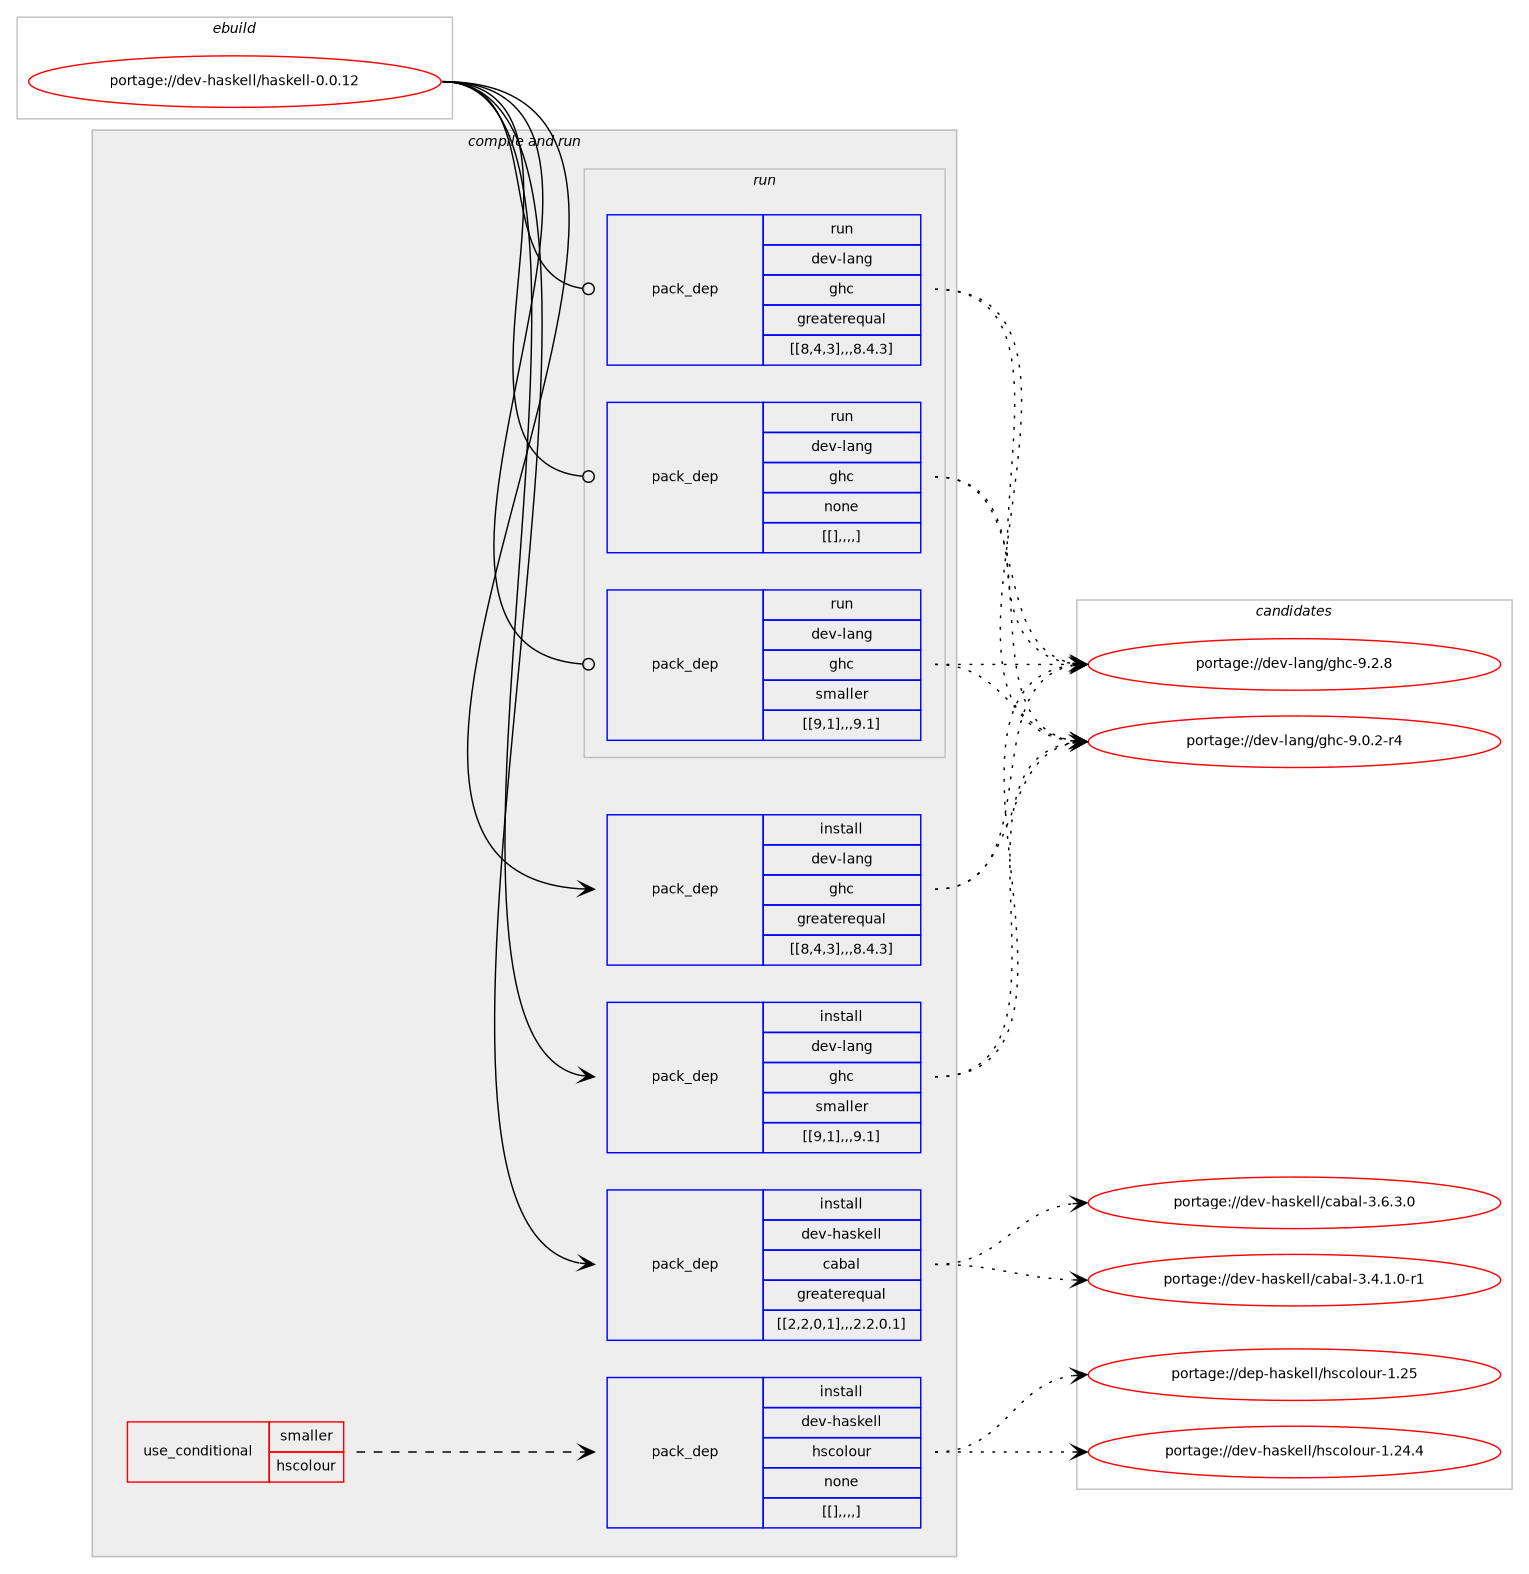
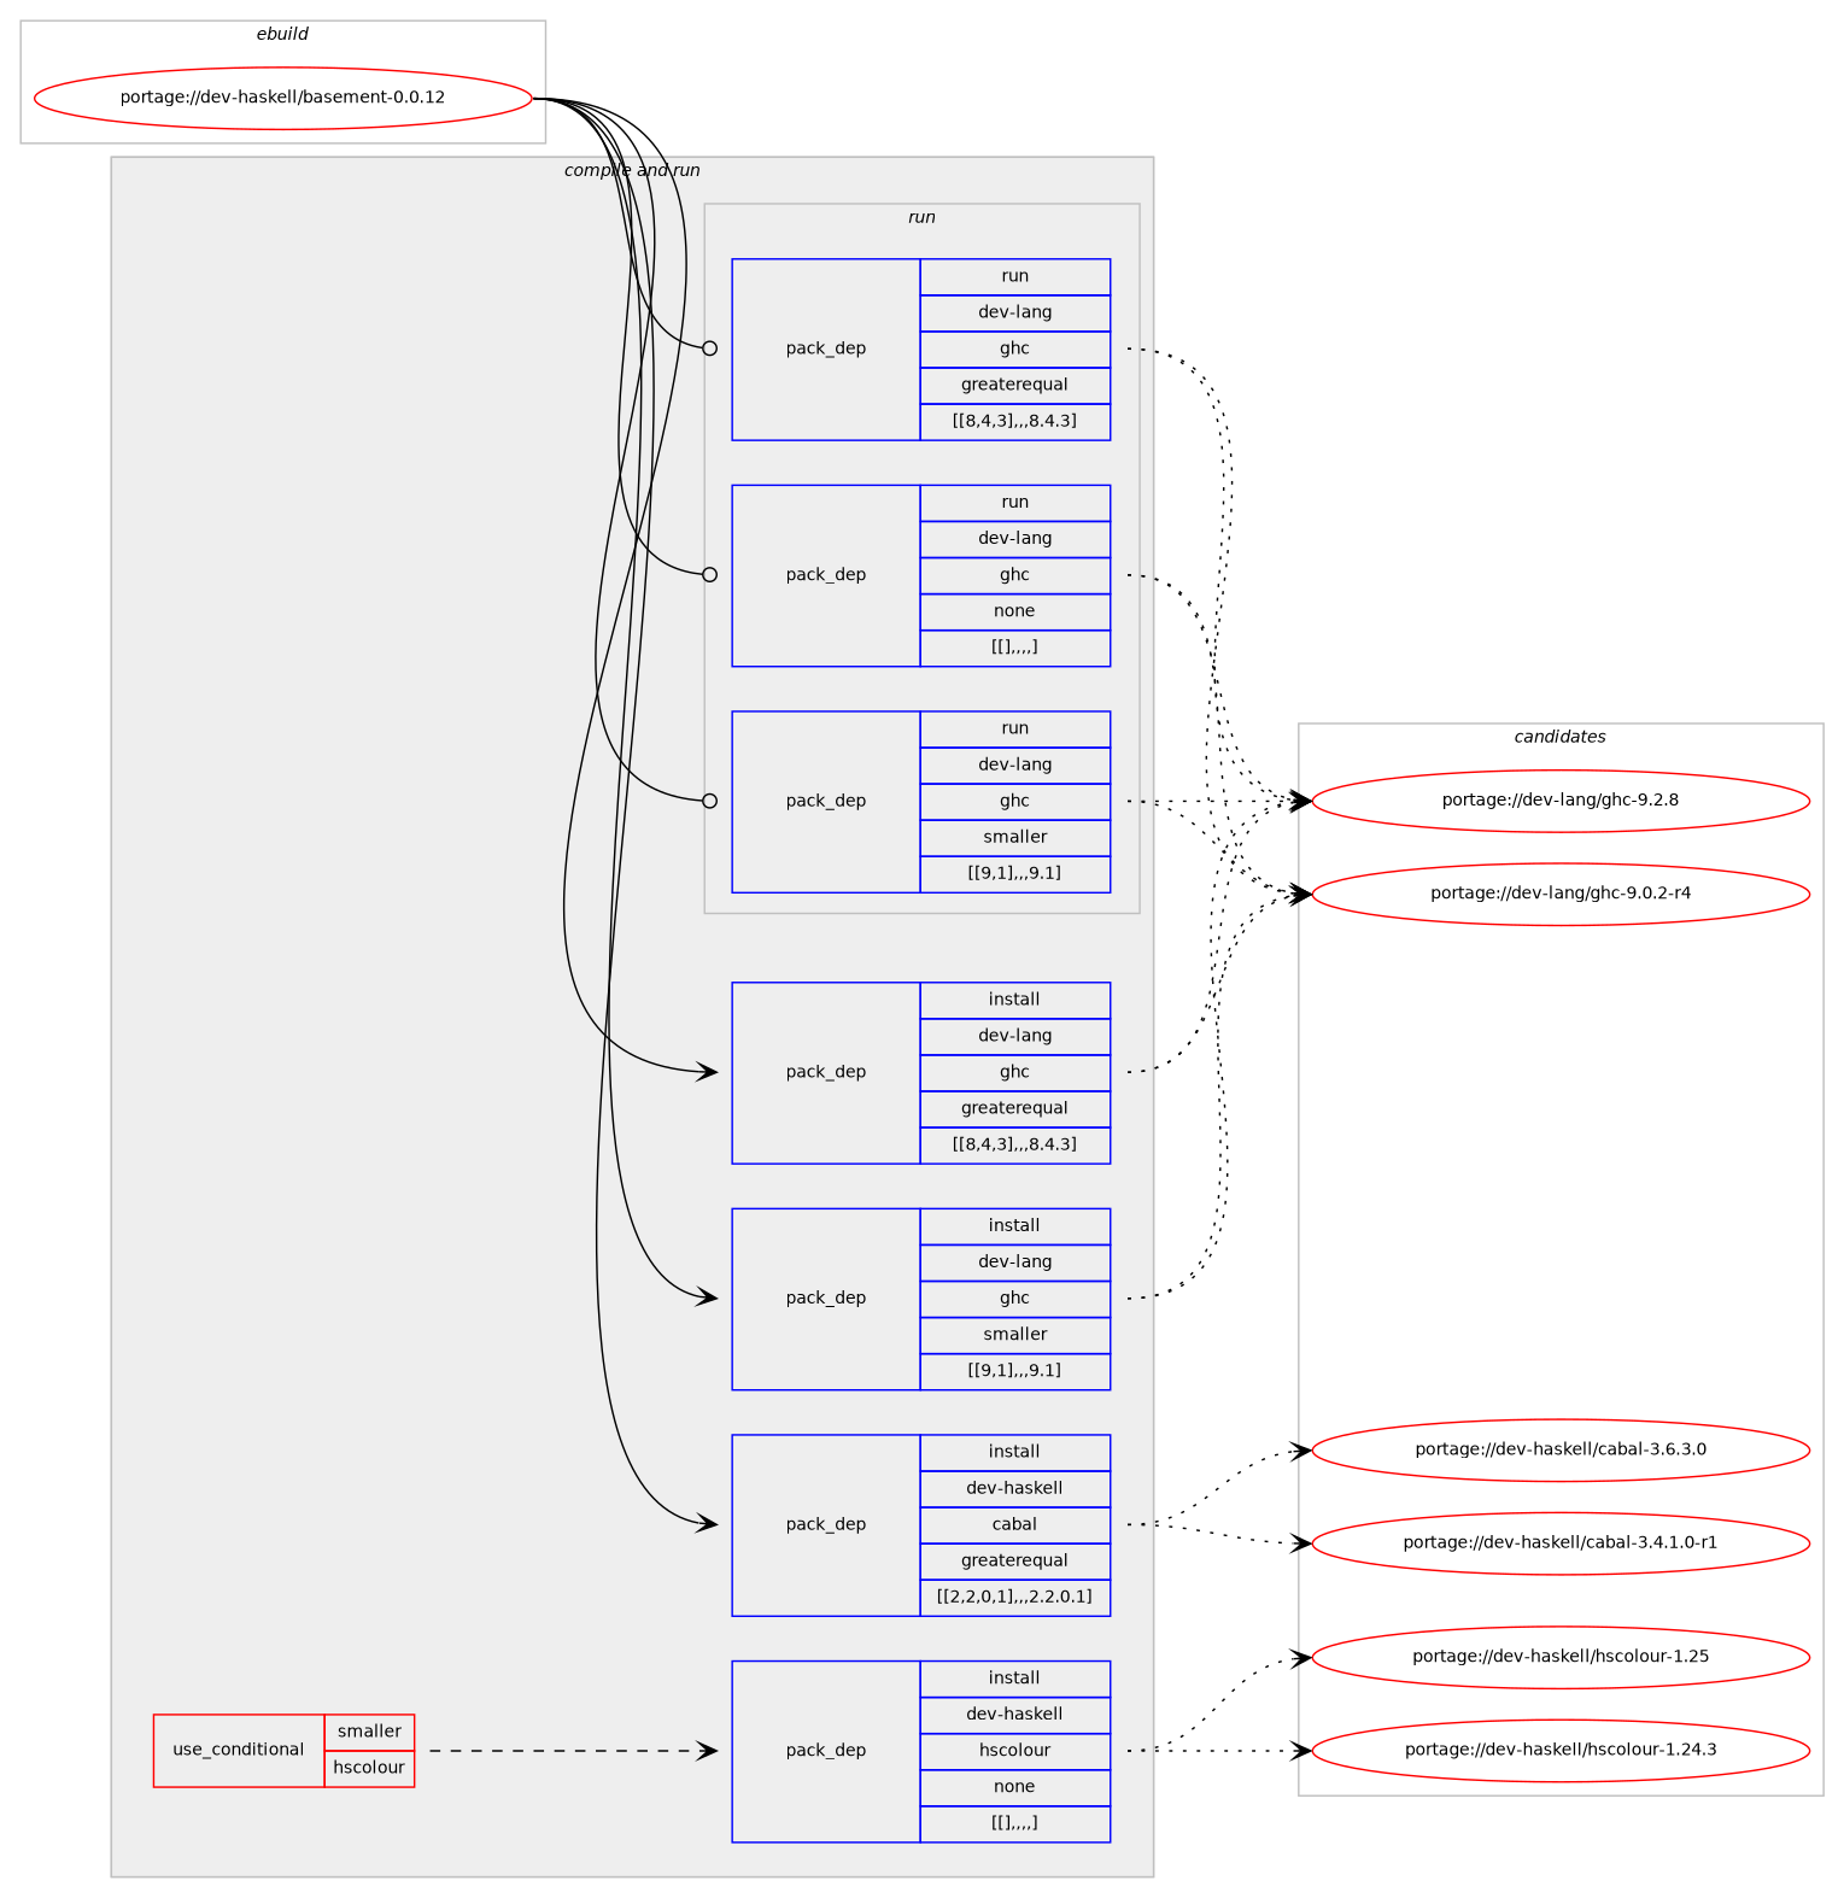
  digraph {
    compound=true
    concentrate=true
    fontname=Helvetica
    fontsize=10
    newrank=true
    rankdir=LR
    ranksep=1.5
    node [color=red fontname=Helvetica fontsize=10 shape=none]
    edge [arrowhead=vee headport=w style=dotted tailport=e weight=100]
-   n1 [label="portage://dev-haskell/haskell-0.0.12" width=4 shape=""]
+   n1 [label="portage://dev-haskell/basement-0.0.12" width=4 shape=""]
    n2 [color=blue label=<<TABLE BORDER="0" CELLBORDER="1" CELLSPACING="0" CELLPADDING="4" WIDTH="220"><TR><TD ROWSPAN="6" CELLPADDING="30">pack_dep</TD></TR><TR><TD WIDTH="110">install</TD></TR><TR><TD>dev-haskell</TD></TR><TR><TD>hscolour</TD></TR><TR><TD>none</TD></TR><TR><TD>[[],,,,]</TD></TR></TABLE>>]
    n3 [label=<<TABLE BORDER="0" CELLBORDER="1" CELLSPACING="0" CELLPADDING="4"><TR><TD ROWSPAN="3" CELLPADDING="10">use_conditional</TD></TR><TR><TD>smaller</TD></TR><TR><TD>hscolour</TD></TR></TABLE>>]
    n4 [color=blue label=<<TABLE BORDER="0" CELLBORDER="1" CELLSPACING="0" CELLPADDING="4" WIDTH="220"><TR><TD ROWSPAN="6" CELLPADDING="30">pack_dep</TD></TR><TR><TD WIDTH="110">install</TD></TR><TR><TD>dev-haskell</TD></TR><TR><TD>cabal</TD></TR><TR><TD>greaterequal</TD></TR><TR><TD>[[2,2,0,1],,,2.2.0.1]</TD></TR></TABLE>>]
    n5 [color=blue label=<<TABLE BORDER="0" CELLBORDER="1" CELLSPACING="0" CELLPADDING="4" WIDTH="220"><TR><TD ROWSPAN="6" CELLPADDING="30">pack_dep</TD></TR><TR><TD WIDTH="110">install</TD></TR><TR><TD>dev-lang</TD></TR><TR><TD>ghc</TD></TR><TR><TD>greaterequal</TD></TR><TR><TD>[[8,4,3],,,8.4.3]</TD></TR></TABLE>>]
    n6 [color=blue label=<<TABLE BORDER="0" CELLBORDER="1" CELLSPACING="0" CELLPADDING="4" WIDTH="220"><TR><TD ROWSPAN="6" CELLPADDING="30">pack_dep</TD></TR><TR><TD WIDTH="110">install</TD></TR><TR><TD>dev-lang</TD></TR><TR><TD>ghc</TD></TR><TR><TD>smaller</TD></TR><TR><TD>[[9,1],,,9.1]</TD></TR></TABLE>>]
    n7 [color=blue label=<<TABLE BORDER="0" CELLBORDER="1" CELLSPACING="0" CELLPADDING="4" WIDTH="220"><TR><TD ROWSPAN="6" CELLPADDING="30">pack_dep</TD></TR><TR><TD WIDTH="110">run</TD></TR><TR><TD>dev-lang</TD></TR><TR><TD>ghc</TD></TR><TR><TD>greaterequal</TD></TR><TR><TD>[[8,4,3],,,8.4.3]</TD></TR></TABLE>>]
    n8 [color=blue label=<<TABLE BORDER="0" CELLBORDER="1" CELLSPACING="0" CELLPADDING="4" WIDTH="220"><TR><TD ROWSPAN="6" CELLPADDING="30">pack_dep</TD></TR><TR><TD WIDTH="110">run</TD></TR><TR><TD>dev-lang</TD></TR><TR><TD>ghc</TD></TR><TR><TD>none</TD></TR><TR><TD>[[],,,,]</TD></TR></TABLE>>]
    n9 [color=blue label=<<TABLE BORDER="0" CELLBORDER="1" CELLSPACING="0" CELLPADDING="4" WIDTH="220"><TR><TD ROWSPAN="6" CELLPADDING="30">pack_dep</TD></TR><TR><TD WIDTH="110">run</TD></TR><TR><TD>dev-lang</TD></TR><TR><TD>ghc</TD></TR><TR><TD>smaller</TD></TR><TR><TD>[[9,1],,,9.1]</TD></TR></TABLE>>]
-   n10 [label="portage://dep-haskell/hscolour-1.25" width=4 shape=""]
-   n11 [label="portage://dev-haskell/hscolour-1.24.4" width=4 shape=""]
+   n10 [label="portage://dev-haskell/hscolour-1.25" width=4 shape=""]
+   n11 [label="portage://dev-haskell/hscolour-1.24.3" width=4 shape=""]
    n12 [label="portage://dev-haskell/cabal-3.6.3.0" width=4 shape=""]
    n13 [label="portage://dev-haskell/cabal-3.4.1.0-r1" width=4 shape=""]
    n14 [label="portage://dev-lang/ghc-9.2.8" width=4 shape=""]
    n15 [label="portage://dev-lang/ghc-9.0.2-r4" width=4 shape=""]
    subgraph cluster_1 {
      color=gray
      label=<<i>ebuild</i>>
      n1
    }
    subgraph cluster_2 {
      color=gray
      label=<<i>dependencies</i>>
      subgraph cluster_3 {
        color=gray
        fillcolor="#eeeeee"
        label=<<i>compile</i>>
        style=filled
        subgraph sub_4 {
          color=gray
          fillcolor="#eeeeee"
          label=<<i>compile</i>>
          style=filled
          n3
          subgraph sub_5 {
            color=gray
            fillcolor="#eeeeee"
            label=<<i>compile</i>>
            style=filled
            n2
          }
        }
        subgraph sub_6 {
          color=gray
          fillcolor="#eeeeee"
          label=<<i>compile</i>>
          style=filled
          n4
        }
        subgraph sub_7 {
          color=gray
          fillcolor="#eeeeee"
          label=<<i>compile</i>>
          style=filled
          n5
        }
        subgraph sub_8 {
          color=gray
          fillcolor="#eeeeee"
          label=<<i>compile</i>>
          style=filled
          n6
        }
      }
      subgraph cluster_9 {
        color=gray
        fillcolor="#eeeeee"
        label=<<i>compile and run</i>>
        style=filled
      }
      subgraph cluster_10 {
        color=gray
        fillcolor="#eeeeee"
        label=<<i>run</i>>
        style=filled
        subgraph sub_11 {
          color=gray
          fillcolor="#eeeeee"
          label=<<i>run</i>>
          style=filled
          n7
        }
        subgraph sub_12 {
          color=gray
          fillcolor="#eeeeee"
          label=<<i>run</i>>
          style=filled
          n8
        }
        subgraph sub_13 {
          color=gray
          fillcolor="#eeeeee"
          label=<<i>run</i>>
          style=filled
          n9
        }
      }
    }
    subgraph cluster_14 {
      color=gray
      label=<<i>candidates</i>>
      rank=same
      subgraph sub_15 {
        color=black
        label=<<i>candidates</i>>
        nodesep=1
        rank=same
        n10
        n11
      }
      subgraph sub_16 {
        color=black
        label=<<i>candidates</i>>
        nodesep=1
        rank=same
        n12
        n13
      }
      subgraph sub_17 {
        color=black
        label=<<i>candidates</i>>
        nodesep=1
        rank=same
        n14
        n15
      }
      subgraph sub_18 {
        color=black
        label=<<i>candidates</i>>
        nodesep=1
        rank=same
        n14
        n15
      }
      subgraph sub_19 {
        color=black
        label=<<i>candidates</i>>
        nodesep=1
        rank=same
        n14
        n15
      }
      subgraph sub_20 {
        color=black
        label=<<i>candidates</i>>
        nodesep=1
        rank=same
        n14
        n15
      }
      subgraph sub_21 {
        color=black
        label=<<i>candidates</i>>
        nodesep=1
        rank=same
        n14
        n15
      }
    }
    n1 -> n4 [style=solid weight=20]
    n1 -> n5 [style=solid weight=20]
    n1 -> n6 [style=solid weight=20]
    n1 -> n7 [arrowhead=odot style=solid weight=20]
    n1 -> n8 [arrowhead=odot style=solid weight=20]
    n1 -> n9 [arrowhead=odot style=solid weight=20]
    n2 -> n10
    n2 -> n11
    n3 -> n2 [style=dashed weight=20]
    n4 -> n12
    n4 -> n13
    n5 -> n14
    n5 -> n15
    n6 -> n14
    n6 -> n15
    n7 -> n14
    n7 -> n15
    n8 -> n14
    n8 -> n15
    n9 -> n14
    n9 -> n15
  }
